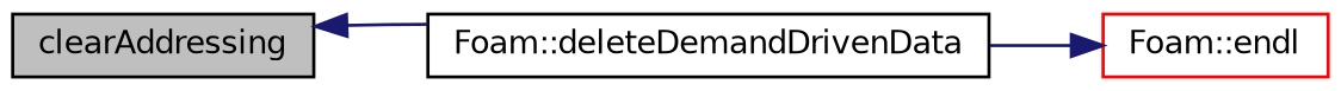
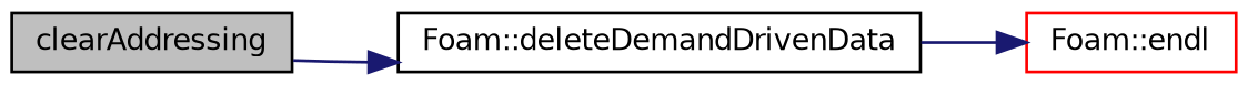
  digraph {
    rankdir=LR
    node [color=black fontname=Helvetica fontsize=10 shape=record]
    edge [color=midnightblue fontname=Helvetica fontsize=10 labelfontname=Helvetica labelfontsize=10 style=solid]
    n1 [fillcolor=grey75 fontcolor=black height=0.2 label=clearAddressing style=filled width=0.4]
    n2 [height=0.2 label="Foam::deleteDemandDrivenData" width=0.4]
    n3 [color=red height=0.2 label="Foam::endl" width=0.4]
-   n2 -> n1
+   n1 -> n2
    n2 -> n3
  }
